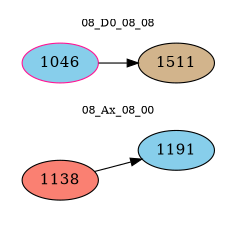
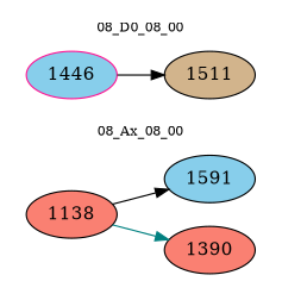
  digraph {
    rankdir=LR
    node [color=black fillcolor=salmon style=filled]
    edge [color=black]
    n1 [label=1138]
-   n3 [fillcolor=skyblue label=1191]
-   n4 [color=deeppink fillcolor=skyblue label=1046]
+   n2 [label=1390]
+   n3 [fillcolor=skyblue label=1591]
+   n4 [color=deeppink fillcolor=skyblue label=1446]
    n5 [fillcolor=tan label=1511]
    subgraph cluster_1 {
      color=white
      fontsize=10
      label="08_Ax_08_00"
      n1
+     n2
      n3
    }
    subgraph cluster_2 {
      color=white
      fontsize=10
-     label="08_D0_08_08"
+     label="08_D0_08_00"
      n4
      n5
    }
+   n1 -> n2 [color=teal]
    n1 -> n3
    n4 -> n5
  }
